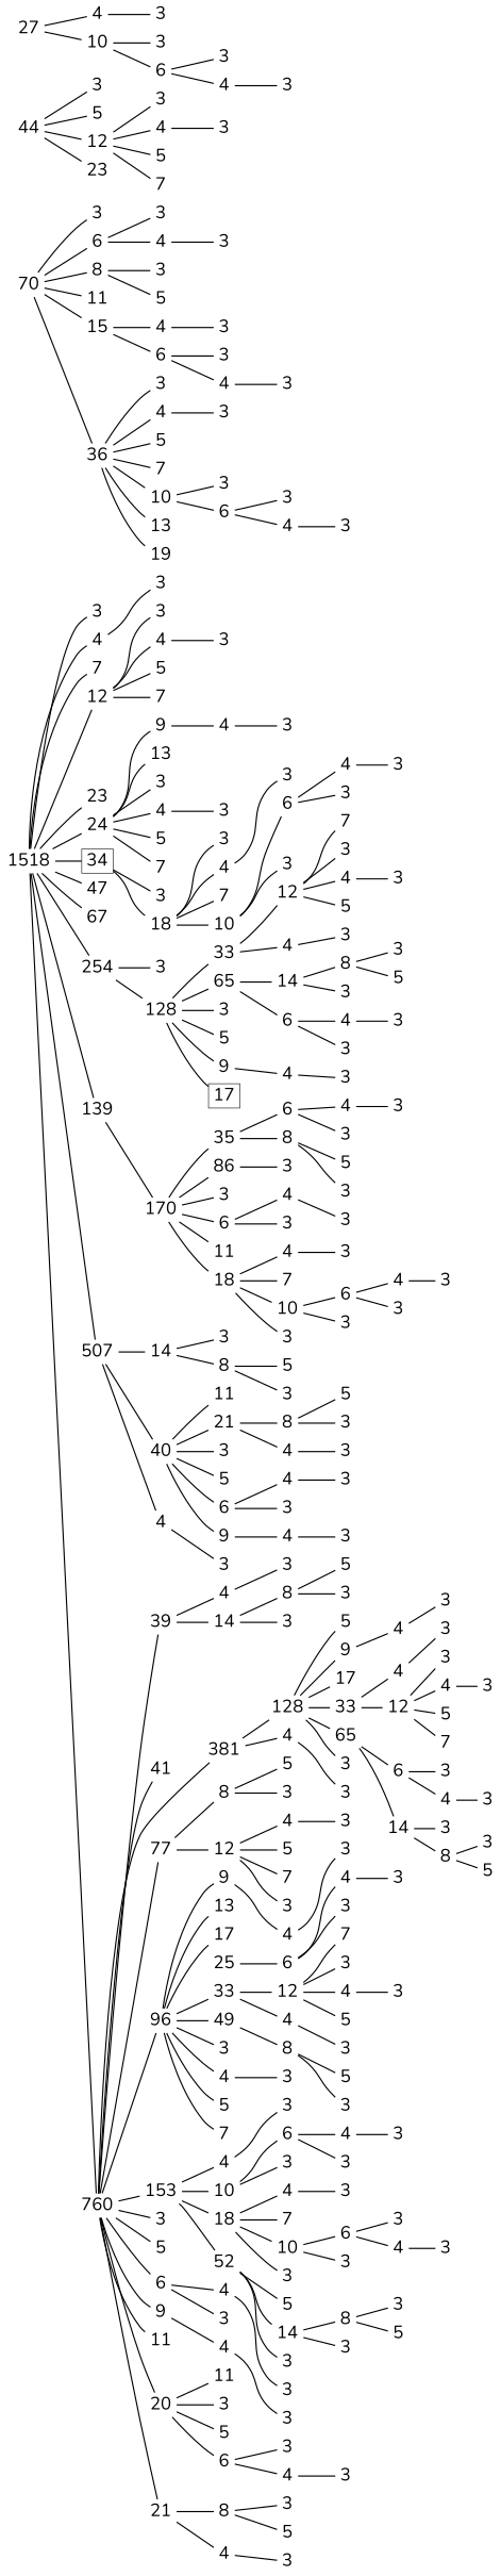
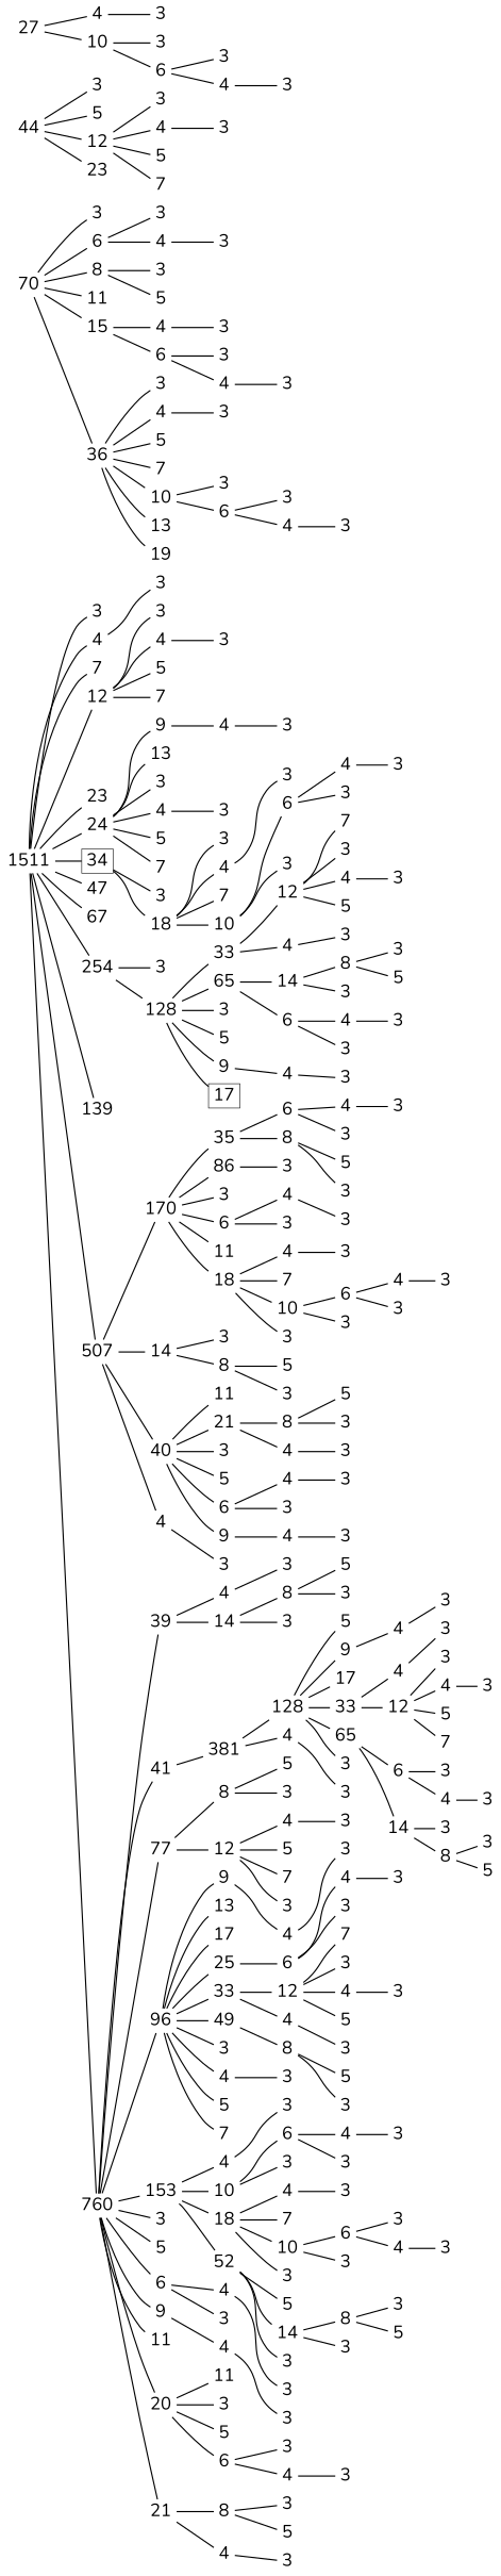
  digraph {
    fontname=Nunito
    nodesep=0.1
    rankdir=LR
    node [fontname=Nunito fontsize=30 shape=plaintext]
    edge [dir=none fontname=Nunito style=bold]
-   n1 [height=0.25 label=1518 width=0.25]
+   n1 [height=0.25 label=1511 width=0.25]
    n2 [height=0.25 label=3 width=0.25]
    n3 [height=0.25 label=4 width=0.25]
    n4 [height=0.25 label=7 width=0.25]
    n5 [height=0.25 label=12 width=0.25]
    n6 [height=0.25 label=23 width=0.25]
    n7 [height=0.25 label=24 width=0.25]
    n8 [height=0.25 label=34 shape=box width=0.25]
    n9 [height=0.25 label=47 width=0.25]
    n10 [height=0.25 label=67 width=0.25]
    n11 [height=0.25 label=139 width=0.25]
    n12 [height=0.25 label=254 width=0.25]
    n13 [height=0.25 label=507 width=0.25]
    n14 [height=0.25 label=760 width=0.25]
    n15 [height=0.25 label=3 width=0.25]
    n16 [height=0.25 label=3 width=0.25]
    n17 [height=0.25 label=4 width=0.25]
    n18 [height=0.25 label=5 width=0.25]
    n19 [height=0.25 label=7 width=0.25]
    n20 [height=0.25 label=3 width=0.25]
    n21 [height=0.25 label=4 width=0.25]
    n22 [height=0.25 label=5 width=0.25]
    n23 [height=0.25 label=7 width=0.25]
    n24 [height=0.25 label=9 width=0.25]
    n25 [height=0.25 label=13 width=0.25]
    n26 [height=0.25 label=3 width=0.25]
    n27 [height=0.25 label=18 width=0.25]
    n28 [height=0.25 label=70 width=0.25]
    n29 [height=0.25 label=3 width=0.25]
    n30 [height=0.25 label=6 width=0.25]
    n31 [height=0.25 label=8 width=0.25]
    n32 [height=0.25 label=11 width=0.25]
    n33 [height=0.25 label=15 width=0.25]
    n34 [height=0.25 label=36 width=0.25]
    n35 [height=0.25 label=3 width=0.25]
    n36 [height=0.25 label=128 width=0.25]
    n37 [height=0.25 label=4 width=0.25]
    n38 [height=0.25 label=14 width=0.25]
    n39 [height=0.25 label=40 width=0.25]
    n40 [height=0.25 label=170 width=0.25]
    n41 [height=0.25 label=3 width=0.25]
    n42 [height=0.25 label=5 width=0.25]
    n43 [height=0.25 label=6 width=0.25]
    n44 [height=0.25 label=9 width=0.25]
    n45 [height=0.25 label=11 width=0.25]
    n46 [height=0.25 label=20 width=0.25]
    n47 [height=0.25 label=21 width=0.25]
    n48 [height=0.25 label=39 width=0.25]
    n49 [height=0.25 label=41 width=0.25]
    n50 [height=0.25 label=77 width=0.25]
    n51 [height=0.25 label=96 width=0.25]
    n52 [height=0.25 label=153 width=0.25]
    n53 [height=0.25 label=381 width=0.25]
    n54 [height=0.25 label=3 width=0.25]
    n55 [height=0.25 label=3 width=0.25]
    n56 [height=0.25 label=4 width=0.25]
    n57 [height=0.25 label=3 width=0.25]
    n58 [height=0.25 label=3 width=0.25]
    n59 [height=0.25 label=4 width=0.25]
    n60 [height=0.25 label=7 width=0.25]
    n61 [height=0.25 label=10 width=0.25]
    n62 [height=0.25 label=3 width=0.25]
    n63 [height=0.25 label=3 width=0.25]
    n64 [height=0.25 label=6 width=0.25]
    n65 [height=0.25 label=3 width=0.25]
    n66 [height=0.25 label=4 width=0.25]
    n67 [height=0.25 label=3 width=0.25]
    n68 [height=0.25 label=3 width=0.25]
    n69 [height=0.25 label=4 width=0.25]
    n70 [height=0.25 label=3 width=0.25]
    n71 [height=0.25 label=5 width=0.25]
    n72 [height=0.25 label=4 width=0.25]
    n73 [height=0.25 label=6 width=0.25]
    n74 [height=0.25 label=3 width=0.25]
    n75 [height=0.25 label=4 width=0.25]
    n76 [height=0.25 label=5 width=0.25]
    n77 [height=0.25 label=7 width=0.25]
    n78 [height=0.25 label=10 width=0.25]
    n79 [height=0.25 label=13 width=0.25]
    n80 [height=0.25 label=19 width=0.25]
    n81 [height=0.25 label=3 width=0.25]
    n82 [height=0.25 label=3 width=0.25]
    n83 [height=0.25 label=3 width=0.25]
    n84 [height=0.25 label=4 width=0.25]
    n85 [height=0.25 label=3 width=0.25]
    n86 [height=0.25 label=3 width=0.25]
    n87 [height=0.25 label=3 width=0.25]
    n88 [height=0.25 label=6 width=0.25]
    n89 [height=0.25 label=3 width=0.25]
    n90 [height=0.25 label=4 width=0.25]
    n91 [height=0.25 label=3 width=0.25]
    n92 [height=0.25 label=3 width=0.25]
    n93 [height=0.25 label=5 width=0.25]
    n94 [height=0.25 label=9 width=0.25]
    n95 [height=0.25 label=17 shape=box width=0.25]
    n96 [height=0.25 label=33 width=0.25]
    n97 [height=0.25 label=65 width=0.25]
    n98 [height=0.25 label=4 width=0.25]
    n99 [height=0.25 label=4 width=0.25]
    n100 [height=0.25 label=12 width=0.25]
    n101 [height=0.25 label=6 width=0.25]
    n102 [height=0.25 label=14 width=0.25]
    n103 [height=0.25 label=3 width=0.25]
    n104 [height=0.25 label=3 width=0.25]
    n105 [height=0.25 label=3 width=0.25]
    n106 [height=0.25 label=4 width=0.25]
    n107 [height=0.25 label=5 width=0.25]
    n108 [height=0.25 label=7 width=0.25]
    n109 [height=0.25 label=3 width=0.25]
    n110 [height=0.25 label=3 width=0.25]
    n111 [height=0.25 label=4 width=0.25]
    n112 [height=0.25 label=3 width=0.25]
    n113 [height=0.25 label=8 width=0.25]
    n114 [height=0.25 label=3 width=0.25]
    n115 [height=0.25 label=3 width=0.25]
    n116 [height=0.25 label=5 width=0.25]
    n117 [height=0.25 label=3 width=0.25]
    n118 [height=0.25 label=3 width=0.25]
    n119 [height=0.25 label=8 width=0.25]
    n120 [height=0.25 label=3 width=0.25]
    n121 [height=0.25 label=5 width=0.25]
    n122 [height=0.25 label=6 width=0.25]
    n123 [height=0.25 label=9 width=0.25]
    n124 [height=0.25 label=11 width=0.25]
    n125 [height=0.25 label=21 width=0.25]
    n126 [height=0.25 label=3 width=0.25]
    n127 [height=0.25 label=6 width=0.25]
    n128 [height=0.25 label=11 width=0.25]
    n129 [height=0.25 label=18 width=0.25]
    n130 [height=0.25 label=35 width=0.25]
    n131 [height=0.25 label=86 width=0.25]
    n132 [height=0.25 label=3 width=0.25]
    n133 [height=0.25 label=5 width=0.25]
    n134 [height=0.25 label=3 width=0.25]
    n135 [height=0.25 label=4 width=0.25]
    n136 [height=0.25 label=4 width=0.25]
    n137 [height=0.25 label=4 width=0.25]
    n138 [height=0.25 label=8 width=0.25]
    n139 [height=0.25 label=3 width=0.25]
    n140 [height=0.25 label=3 width=0.25]
    n141 [height=0.25 label=3 width=0.25]
    n142 [height=0.25 label=3 width=0.25]
    n143 [height=0.25 label=5 width=0.25]
    n144 [height=0.25 label=3 width=0.25]
    n145 [height=0.25 label=4 width=0.25]
    n146 [height=0.25 label=3 width=0.25]
    n147 [height=0.25 label=4 width=0.25]
    n148 [height=0.25 label=7 width=0.25]
    n149 [height=0.25 label=10 width=0.25]
    n150 [height=0.25 label=6 width=0.25]
    n151 [height=0.25 label=8 width=0.25]
    n152 [height=0.25 label=3 width=0.25]
    n153 [height=0.25 label=3 width=0.25]
    n154 [height=0.25 label=3 width=0.25]
    n155 [height=0.25 label=3 width=0.25]
    n156 [height=0.25 label=6 width=0.25]
    n157 [height=0.25 label=3 width=0.25]
    n158 [height=0.25 label=4 width=0.25]
    n159 [height=0.25 label=3 width=0.25]
    n160 [height=0.25 label=3 width=0.25]
    n161 [height=0.25 label=4 width=0.25]
    n162 [height=0.25 label=3 width=0.25]
    n163 [height=0.25 label=5 width=0.25]
    n164 [height=0.25 label=3 width=0.25]
    n165 [height=0.25 label=44 width=0.25]
    n166 [height=0.25 label=3 width=0.25]
    n167 [height=0.25 label=5 width=0.25]
    n168 [height=0.25 label=12 width=0.25]
    n169 [height=0.25 label=23 width=0.25]
    n170 [height=0.25 label=3 width=0.25]
    n171 [height=0.25 label=4 width=0.25]
    n172 [height=0.25 label=5 width=0.25]
    n173 [height=0.25 label=7 width=0.25]
    n174 [height=0.25 label=3 width=0.25]
    n175 [height=0.25 label=3 width=0.25]
    n176 [height=0.25 label=4 width=0.25]
    n177 [height=0.25 label=4 width=0.25]
    n178 [height=0.25 label=3 width=0.25]
    n179 [height=0.25 label=5 width=0.25]
    n180 [height=0.25 label=6 width=0.25]
    n181 [height=0.25 label=11 width=0.25]
    n182 [height=0.25 label=4 width=0.25]
    n183 [height=0.25 label=8 width=0.25]
    n184 [height=0.25 label=4 width=0.25]
    n185 [height=0.25 label=14 width=0.25]
    n186 [height=0.25 label=8 width=0.25]
    n187 [height=0.25 label=12 width=0.25]
    n188 [height=0.25 label=3 width=0.25]
    n189 [height=0.25 label=4 width=0.25]
    n190 [height=0.25 label=5 width=0.25]
    n191 [height=0.25 label=7 width=0.25]
    n192 [height=0.25 label=9 width=0.25]
    n193 [height=0.25 label=13 width=0.25]
    n194 [height=0.25 label=17 width=0.25]
    n195 [height=0.25 label=25 width=0.25]
    n196 [height=0.25 label=33 width=0.25]
    n197 [height=0.25 label=49 width=0.25]
    n198 [height=0.25 label=4 width=0.25]
    n199 [height=0.25 label=10 width=0.25]
    n200 [height=0.25 label=18 width=0.25]
    n201 [height=0.25 label=52 width=0.25]
    n202 [height=0.25 label=4 width=0.25]
    n203 [height=0.25 label=128 width=0.25]
    n204 [height=0.25 label=3 width=0.25]
    n205 [height=0.25 label=3 width=0.25]
    n206 [height=0.25 label=3 width=0.25]
    n207 [height=0.25 label=4 width=0.25]
    n208 [height=0.25 label=3 width=0.25]
    n209 [height=0.25 label=3 width=0.25]
    n210 [height=0.25 label=3 width=0.25]
    n211 [height=0.25 label=5 width=0.25]
    n212 [height=0.25 label=3 width=0.25]
    n213 [height=0.25 label=3 width=0.25]
    n214 [height=0.25 label=8 width=0.25]
    n215 [height=0.25 label=3 width=0.25]
    n216 [height=0.25 label=5 width=0.25]
    n217 [height=0.25 label=3 width=0.25]
    n218 [height=0.25 label=5 width=0.25]
    n219 [height=0.25 label=3 width=0.25]
    n220 [height=0.25 label=4 width=0.25]
    n221 [height=0.25 label=5 width=0.25]
    n222 [height=0.25 label=7 width=0.25]
    n223 [height=0.25 label=3 width=0.25]
    n224 [height=0.25 label=3 width=0.25]
    n225 [height=0.25 label=4 width=0.25]
    n226 [height=0.25 label=6 width=0.25]
    n227 [height=0.25 label=4 width=0.25]
    n228 [height=0.25 label=12 width=0.25]
    n229 [height=0.25 label=8 width=0.25]
    n230 [height=0.25 label=3 width=0.25]
    n231 [height=0.25 label=3 width=0.25]
    n232 [height=0.25 label=4 width=0.25]
    n233 [height=0.25 label=3 width=0.25]
    n234 [height=0.25 label=3 width=0.25]
    n235 [height=0.25 label=3 width=0.25]
    n236 [height=0.25 label=4 width=0.25]
    n237 [height=0.25 label=5 width=0.25]
    n238 [height=0.25 label=7 width=0.25]
    n239 [height=0.25 label=3 width=0.25]
    n240 [height=0.25 label=3 width=0.25]
    n241 [height=0.25 label=5 width=0.25]
    n242 [height=0.25 label=3 width=0.25]
    n243 [height=0.25 label=3 width=0.25]
    n244 [height=0.25 label=6 width=0.25]
    n245 [height=0.25 label=3 width=0.25]
    n246 [height=0.25 label=4 width=0.25]
    n247 [height=0.25 label=7 width=0.25]
    n248 [height=0.25 label=10 width=0.25]
    n249 [height=0.25 label=3 width=0.25]
    n250 [height=0.25 label=5 width=0.25]
    n251 [height=0.25 label=14 width=0.25]
    n252 [height=0.25 label=3 width=0.25]
    n253 [height=0.25 label=4 width=0.25]
    n254 [height=0.25 label=3 width=0.25]
    n255 [height=0.25 label=3 width=0.25]
    n256 [height=0.25 label=3 width=0.25]
    n257 [height=0.25 label=6 width=0.25]
    n258 [height=0.25 label=3 width=0.25]
    n259 [height=0.25 label=4 width=0.25]
    n260 [height=0.25 label=3 width=0.25]
    n261 [height=0.25 label=3 width=0.25]
    n262 [height=0.25 label=8 width=0.25]
    n263 [height=0.25 label=27 width=0.25]
    n264 [height=0.25 label=4 width=0.25]
    n265 [height=0.25 label=10 width=0.25]
    n266 [height=0.25 label=3 width=0.25]
    n267 [height=0.25 label=5 width=0.25]
    n268 [height=0.25 label=3 width=0.25]
    n269 [height=0.25 label=3 width=0.25]
    n270 [height=0.25 label=6 width=0.25]
    n271 [height=0.25 label=3 width=0.25]
    n272 [height=0.25 label=4 width=0.25]
    n273 [height=0.25 label=3 width=0.25]
    n274 [height=0.25 label=3 width=0.25]
    n275 [height=0.25 label=3 width=0.25]
    n276 [height=0.25 label=5 width=0.25]
    n277 [height=0.25 label=9 width=0.25]
    n278 [height=0.25 label=17 width=0.25]
    n279 [height=0.25 label=33 width=0.25]
    n280 [height=0.25 label=65 width=0.25]
    n281 [height=0.25 label=4 width=0.25]
    n282 [height=0.25 label=4 width=0.25]
    n283 [height=0.25 label=12 width=0.25]
    n284 [height=0.25 label=6 width=0.25]
    n285 [height=0.25 label=14 width=0.25]
    n286 [height=0.25 label=3 width=0.25]
    n287 [height=0.25 label=3 width=0.25]
    n288 [height=0.25 label=3 width=0.25]
    n289 [height=0.25 label=4 width=0.25]
    n290 [height=0.25 label=5 width=0.25]
    n291 [height=0.25 label=7 width=0.25]
    n292 [height=0.25 label=3 width=0.25]
    n293 [height=0.25 label=3 width=0.25]
    n294 [height=0.25 label=4 width=0.25]
    n295 [height=0.25 label=3 width=0.25]
    n296 [height=0.25 label=8 width=0.25]
    n297 [height=0.25 label=3 width=0.25]
    n298 [height=0.25 label=3 width=0.25]
    n299 [height=0.25 label=5 width=0.25]
    n1 -> n2
    n1 -> n3
    n1 -> n4
    n1 -> n5
    n1 -> n6
    n1 -> n7
    n1 -> n8
    n1 -> n9
    n1 -> n10
    n1 -> n11
    n1 -> n12
    n1 -> n13
    n1 -> n14
    n3 -> n15
    n5 -> n16
    n5 -> n17
    n5 -> n18
    n5 -> n19
    n7 -> n20
    n7 -> n21
    n7 -> n22
    n7 -> n23
    n7 -> n24
    n7 -> n25
    n8 -> n26
    n8 -> n27
    n12 -> n35
    n12 -> n36
    n13 -> n37
    n13 -> n38
    n13 -> n39
-   n11 -> n40
+   n13 -> n40
    n14 -> n41
    n14 -> n42
    n14 -> n43
    n14 -> n44
    n14 -> n45
    n14 -> n46
    n14 -> n47
    n14 -> n48
    n14 -> n49
    n14 -> n50
    n14 -> n51
    n14 -> n52
-   n14 -> n53
+   n49 -> n53
    n17 -> n54
    n21 -> n55
    n24 -> n56
    n27 -> n58
    n27 -> n59
    n27 -> n60
    n27 -> n61
    n28 -> n29
    n28 -> n30
    n28 -> n31
    n28 -> n32
    n28 -> n33
    n28 -> n34
    n30 -> n68
    n30 -> n69
    n31 -> n70
    n31 -> n71
    n33 -> n72
    n33 -> n73
    n34 -> n74
    n34 -> n75
    n34 -> n76
    n34 -> n77
    n34 -> n78
    n34 -> n79
    n34 -> n80
    n36 -> n92
    n36 -> n93
    n36 -> n94
    n36 -> n95
    n36 -> n96
    n36 -> n97
    n37 -> n117
    n38 -> n118
    n38 -> n119
    n39 -> n120
    n39 -> n121
    n39 -> n122
    n39 -> n123
    n39 -> n124
    n39 -> n125
    n40 -> n126
    n40 -> n127
    n40 -> n128
    n40 -> n129
    n40 -> n130
    n40 -> n131
    n43 -> n175
    n43 -> n176
    n44 -> n177
    n46 -> n178
    n46 -> n179
    n46 -> n180
    n46 -> n181
    n47 -> n182
    n47 -> n183
    n48 -> n184
    n48 -> n185
    n50 -> n186
    n50 -> n187
    n51 -> n188
    n51 -> n189
    n51 -> n190
    n51 -> n191
    n51 -> n192
    n51 -> n193
    n51 -> n194
+   n51 -> n195
    n51 -> n196
    n51 -> n197
    n52 -> n198
    n52 -> n199
    n52 -> n200
    n52 -> n201
    n53 -> n202
    n53 -> n203
    n56 -> n57
    n59 -> n62
    n61 -> n63
    n61 -> n64
    n64 -> n65
    n64 -> n66
    n66 -> n67
    n69 -> n81
    n72 -> n82
    n73 -> n83
    n73 -> n84
    n75 -> n86
    n78 -> n87
    n78 -> n88
    n84 -> n85
    n88 -> n89
    n88 -> n90
    n90 -> n91
    n94 -> n98
    n96 -> n99
    n96 -> n100
    n97 -> n101
    n97 -> n102
    n98 -> n103
    n99 -> n104
    n100 -> n105
    n100 -> n106
    n100 -> n107
    n100 -> n108
    n101 -> n110
    n101 -> n111
    n102 -> n112
    n102 -> n113
    n106 -> n109
    n111 -> n114
    n113 -> n115
    n113 -> n116
    n119 -> n132
    n119 -> n133
    n122 -> n134
    n122 -> n135
    n123 -> n136
    n125 -> n137
    n125 -> n138
    n127 -> n144
    n127 -> n145
    n129 -> n146
    n129 -> n147
    n129 -> n148
    n129 -> n149
    n130 -> n150
    n130 -> n151
    n131 -> n152
    n135 -> n139
    n136 -> n140
    n137 -> n141
    n138 -> n142
    n138 -> n143
    n145 -> n153
    n147 -> n154
    n149 -> n155
    n149 -> n156
    n150 -> n160
    n150 -> n161
    n151 -> n162
    n151 -> n163
    n156 -> n157
    n156 -> n158
    n158 -> n159
    n161 -> n164
    n165 -> n166
    n165 -> n167
    n165 -> n168
    n165 -> n169
    n168 -> n170
    n168 -> n171
    n168 -> n172
    n168 -> n173
    n171 -> n174
    n176 -> n204
    n177 -> n205
    n180 -> n206
    n180 -> n207
    n182 -> n209
    n183 -> n210
    n183 -> n211
    n184 -> n212
    n185 -> n213
    n185 -> n214
    n186 -> n217
    n186 -> n218
    n187 -> n219
    n187 -> n220
    n187 -> n221
    n187 -> n222
    n189 -> n224
    n192 -> n225
    n195 -> n226
    n196 -> n227
    n196 -> n228
    n197 -> n229
    n198 -> n242
    n199 -> n243
    n199 -> n244
    n200 -> n245
    n200 -> n246
    n200 -> n247
    n200 -> n248
    n201 -> n249
    n201 -> n250
    n201 -> n251
    n202 -> n274
    n203 -> n275
    n203 -> n276
    n203 -> n277
    n203 -> n278
    n203 -> n279
    n203 -> n280
    n207 -> n208
    n214 -> n215
    n214 -> n216
    n220 -> n223
    n225 -> n230
    n226 -> n231
    n226 -> n232
    n227 -> n234
    n228 -> n235
    n228 -> n236
    n228 -> n237
    n228 -> n238
    n229 -> n240
    n229 -> n241
    n232 -> n233
    n236 -> n239
    n244 -> n252
    n244 -> n253
    n246 -> n255
    n248 -> n256
    n248 -> n257
    n251 -> n261
    n251 -> n262
    n253 -> n254
    n257 -> n258
    n257 -> n259
    n259 -> n260
    n262 -> n266
    n262 -> n267
    n263 -> n264
    n263 -> n265
    n264 -> n268
    n265 -> n269
    n265 -> n270
    n270 -> n271
    n270 -> n272
    n272 -> n273
    n277 -> n281
    n279 -> n282
    n279 -> n283
    n280 -> n284
    n280 -> n285
    n281 -> n286
    n282 -> n287
    n283 -> n288
    n283 -> n289
    n283 -> n290
    n283 -> n291
    n284 -> n293
    n284 -> n294
    n285 -> n295
    n285 -> n296
    n289 -> n292
    n294 -> n297
    n296 -> n298
    n296 -> n299
  }
